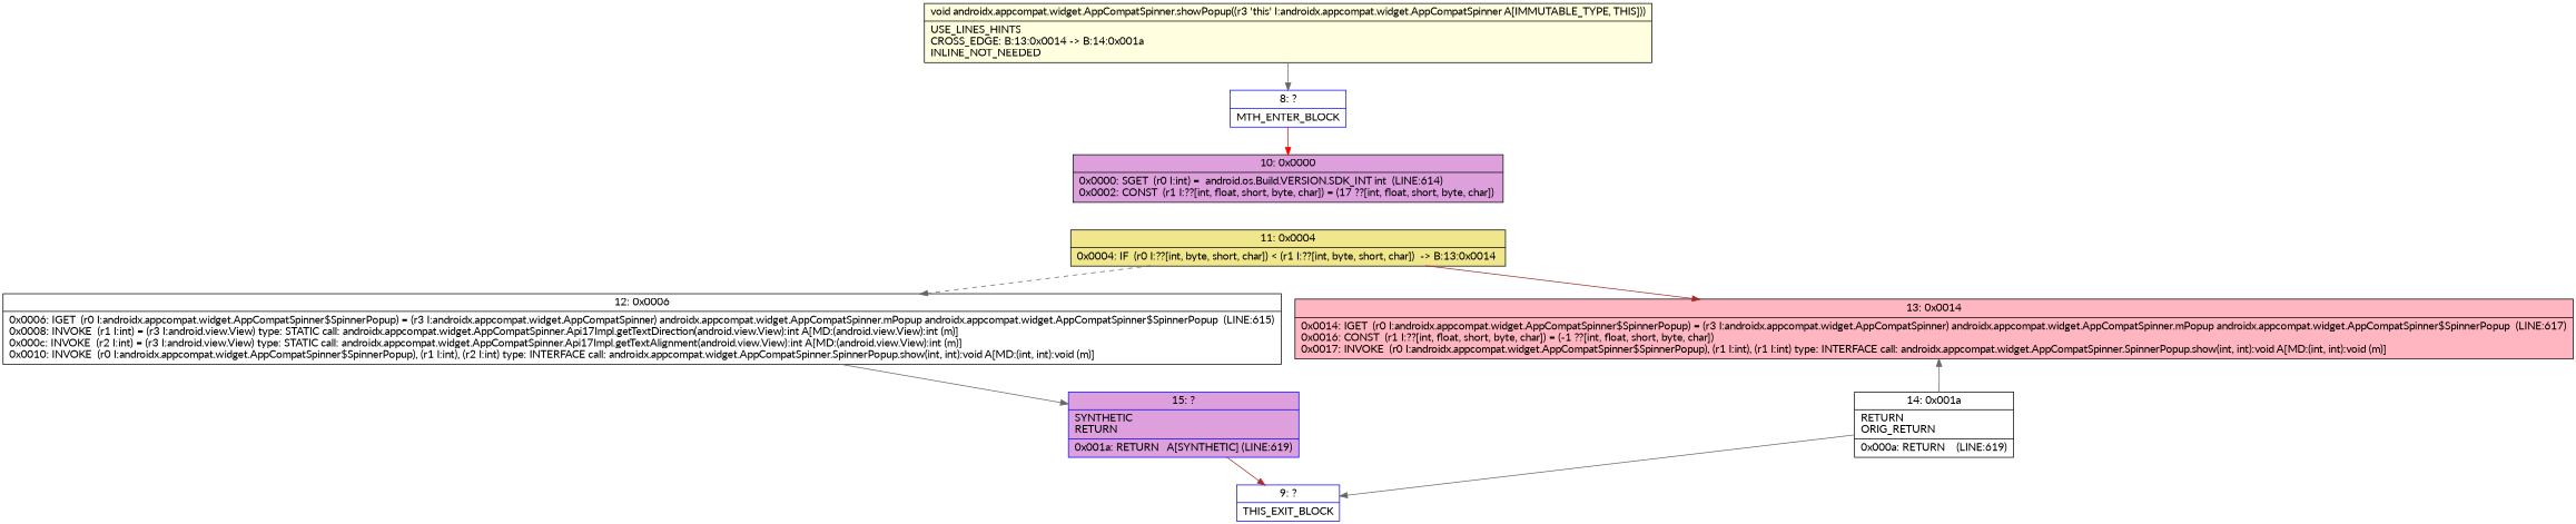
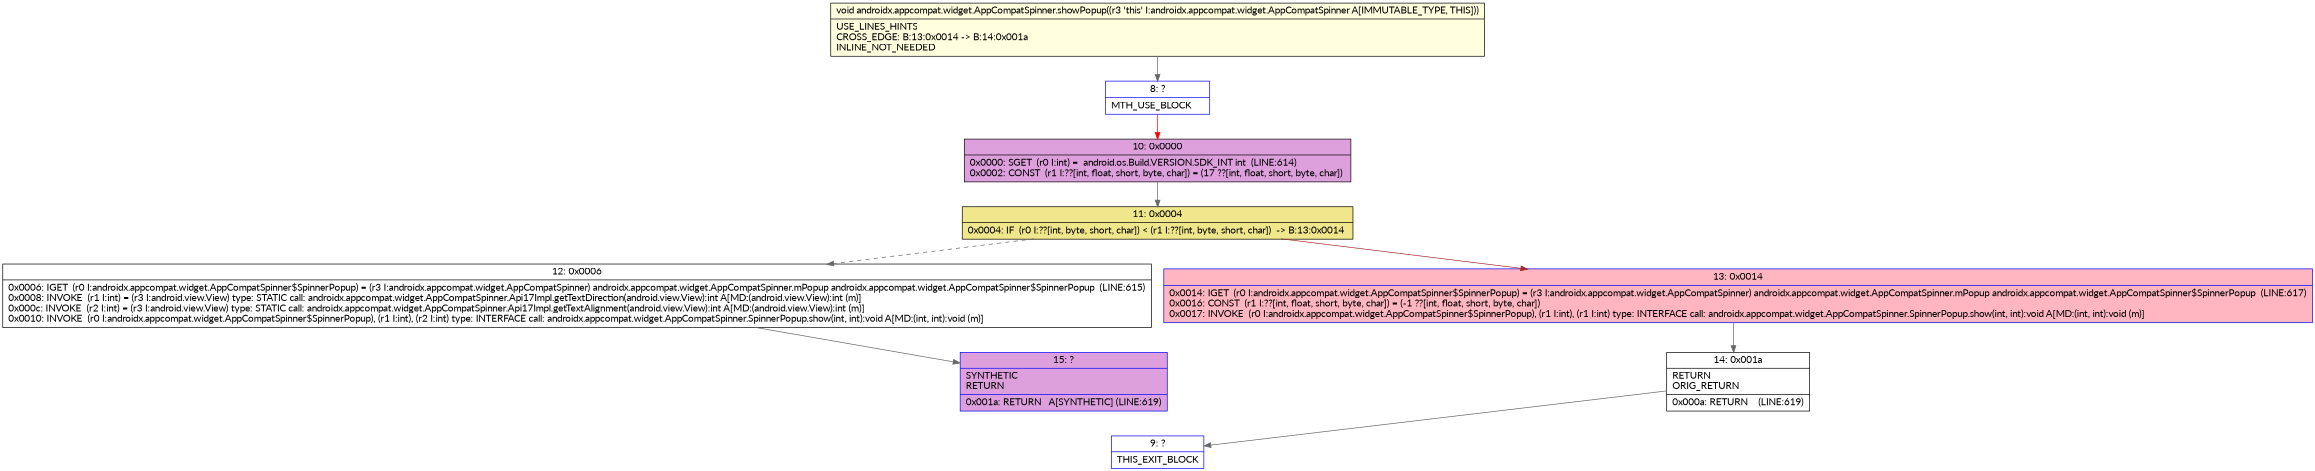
  digraph {
    fontname=Lato
    node [color=black fillcolor=white fontname=Lato shape=record style=filled]
    edge [color=gray40 fontname=Lato]
-   n1 [color=blue label="{8\:\ ?|MTH_ENTER_BLOCK\l}"]
+   n1 [color=blue label="{8\:\ ?|MTH_USE_BLOCK\l}"]
    n2 [fillcolor=plum label="{10\:\ 0x0000|0x0000: SGET  (r0 I:int) =  android.os.Build.VERSION.SDK_INT int  (LINE:614)\l0x0002: CONST  (r1 I:??[int, float, short, byte, char]) = (17 ??[int, float, short, byte, char]) \l}"]
    n3 [fillcolor=khaki label="{11\:\ 0x0004|0x0004: IF  (r0 I:??[int, byte, short, char]) \< (r1 I:??[int, byte, short, char])  \-\> B:13:0x0014 \l}"]
    n4 [label="{12\:\ 0x0006|0x0006: IGET  (r0 I:androidx.appcompat.widget.AppCompatSpinner$SpinnerPopup) = (r3 I:androidx.appcompat.widget.AppCompatSpinner) androidx.appcompat.widget.AppCompatSpinner.mPopup androidx.appcompat.widget.AppCompatSpinner$SpinnerPopup  (LINE:615)\l0x0008: INVOKE  (r1 I:int) = (r3 I:android.view.View) type: STATIC call: androidx.appcompat.widget.AppCompatSpinner.Api17Impl.getTextDirection(android.view.View):int A[MD:(android.view.View):int (m)]\l0x000c: INVOKE  (r2 I:int) = (r3 I:android.view.View) type: STATIC call: androidx.appcompat.widget.AppCompatSpinner.Api17Impl.getTextAlignment(android.view.View):int A[MD:(android.view.View):int (m)]\l0x0010: INVOKE  (r0 I:androidx.appcompat.widget.AppCompatSpinner$SpinnerPopup), (r1 I:int), (r2 I:int) type: INTERFACE call: androidx.appcompat.widget.AppCompatSpinner.SpinnerPopup.show(int, int):void A[MD:(int, int):void (m)]\l}"]
-   n5 [fillcolor=lightpink label="{13\:\ 0x0014|0x0014: IGET  (r0 I:androidx.appcompat.widget.AppCompatSpinner$SpinnerPopup) = (r3 I:androidx.appcompat.widget.AppCompatSpinner) androidx.appcompat.widget.AppCompatSpinner.mPopup androidx.appcompat.widget.AppCompatSpinner$SpinnerPopup  (LINE:617)\l0x0016: CONST  (r1 I:??[int, float, short, byte, char]) = (\-1 ??[int, float, short, byte, char]) \l0x0017: INVOKE  (r0 I:androidx.appcompat.widget.AppCompatSpinner$SpinnerPopup), (r1 I:int), (r1 I:int) type: INTERFACE call: androidx.appcompat.widget.AppCompatSpinner.SpinnerPopup.show(int, int):void A[MD:(int, int):void (m)]\l}"]
+   n5 [color=blue fillcolor=lightpink label="{13\:\ 0x0014|0x0014: IGET  (r0 I:androidx.appcompat.widget.AppCompatSpinner$SpinnerPopup) = (r3 I:androidx.appcompat.widget.AppCompatSpinner) androidx.appcompat.widget.AppCompatSpinner.mPopup androidx.appcompat.widget.AppCompatSpinner$SpinnerPopup  (LINE:617)\l0x0016: CONST  (r1 I:??[int, float, short, byte, char]) = (\-1 ??[int, float, short, byte, char]) \l0x0017: INVOKE  (r0 I:androidx.appcompat.widget.AppCompatSpinner$SpinnerPopup), (r1 I:int), (r1 I:int) type: INTERFACE call: androidx.appcompat.widget.AppCompatSpinner.SpinnerPopup.show(int, int):void A[MD:(int, int):void (m)]\l}"]
    n6 [color=blue fillcolor=plum label="{15\:\ ?|SYNTHETIC\lRETURN\l|0x001a: RETURN   A[SYNTHETIC] (LINE:619)\l}"]
    n7 [label="{14\:\ 0x001a|RETURN\lORIG_RETURN\l|0x000a: RETURN    (LINE:619)\l}"]
    n8 [color=blue label="{9\:\ ?|THIS_EXIT_BLOCK\l}"]
    n9 [fillcolor=lightyellow label="{void androidx.appcompat.widget.AppCompatSpinner.showPopup((r3 'this' I:androidx.appcompat.widget.AppCompatSpinner A[IMMUTABLE_TYPE, THIS]))  | USE_LINES_HINTS\lCROSS_EDGE: B:13:0x0014 \-\> B:14:0x001a\lINLINE_NOT_NEEDED\l}"]
    n1 -> n2 [color=red]
+   n2 -> n3
    n3 -> n4 [style=dashed]
    n3 -> n5 [color=brown]
    n4 -> n6
-   n7 -> n5
-   n6 -> n8 [color=brown]
+   n5 -> n7
    n7 -> n8
    n9 -> n1
  }
